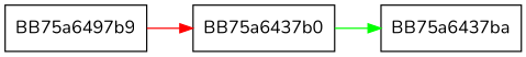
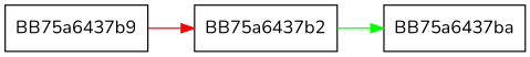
  digraph {
    fontname=Nunito
    rankdir=LR
    splines=ortho
    node [fontname=Nunito shape=box]
    edge [fontname=Nunito]
-   BB75a6437b0
+   BB75a6437b0 [label=BB75a6437b2]
    BB75a6437ba
-   BB75a6437b9 [label=BB75a6497b9]
+   BB75a6437b9
    BB75a6437b0 -> BB75a6437ba [color=green]
    BB75a6437b9 -> BB75a6437b0 [color=red]
  }
